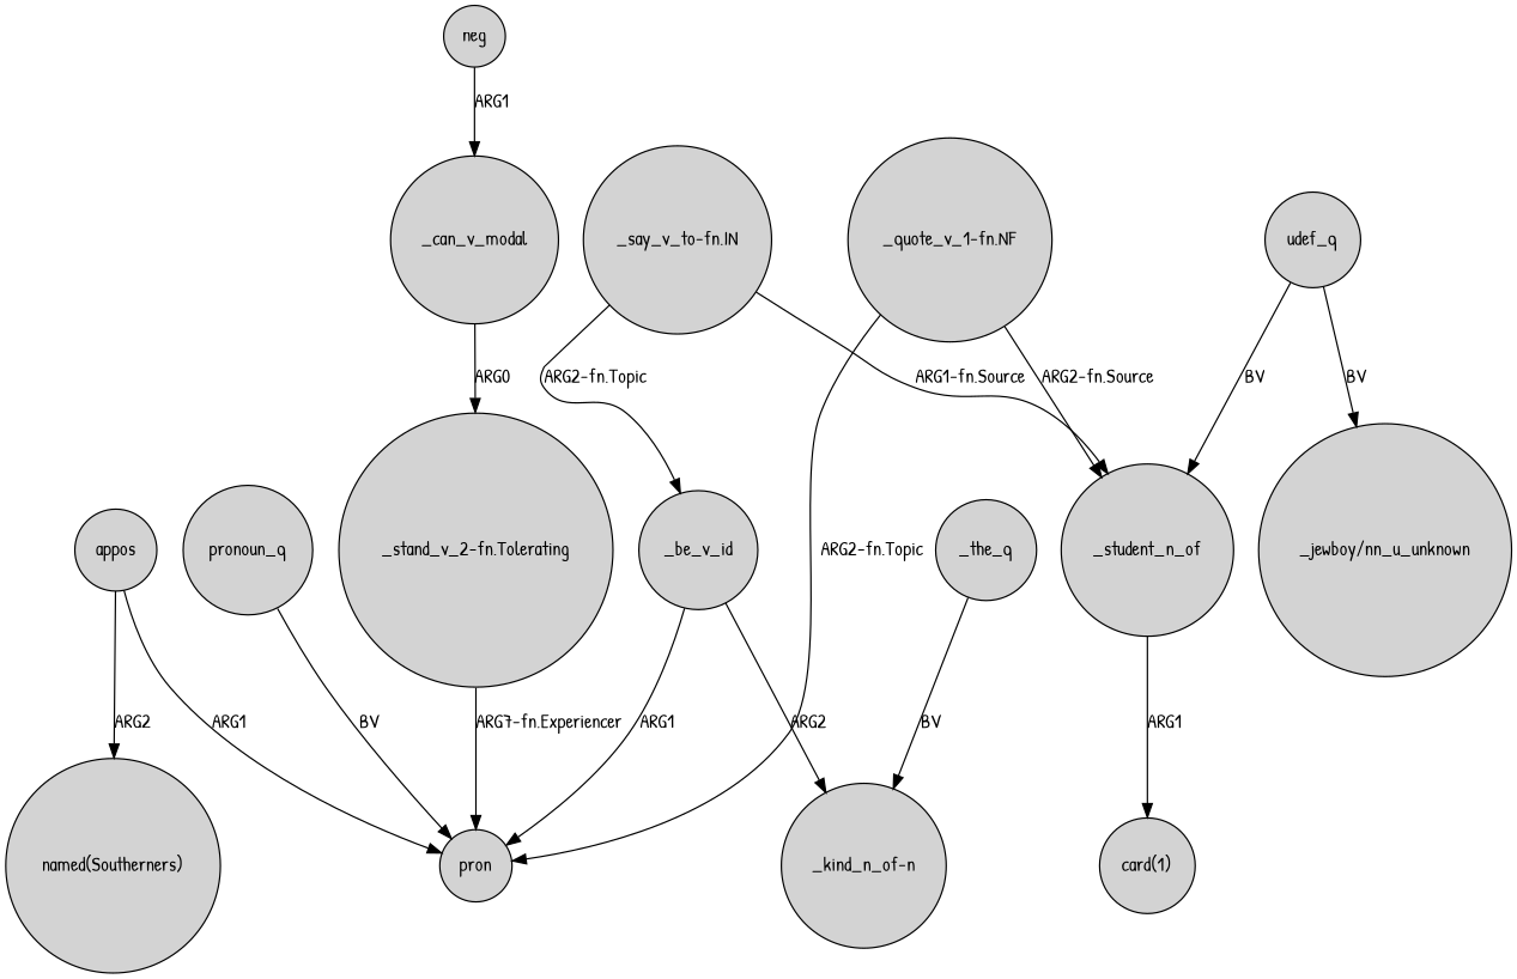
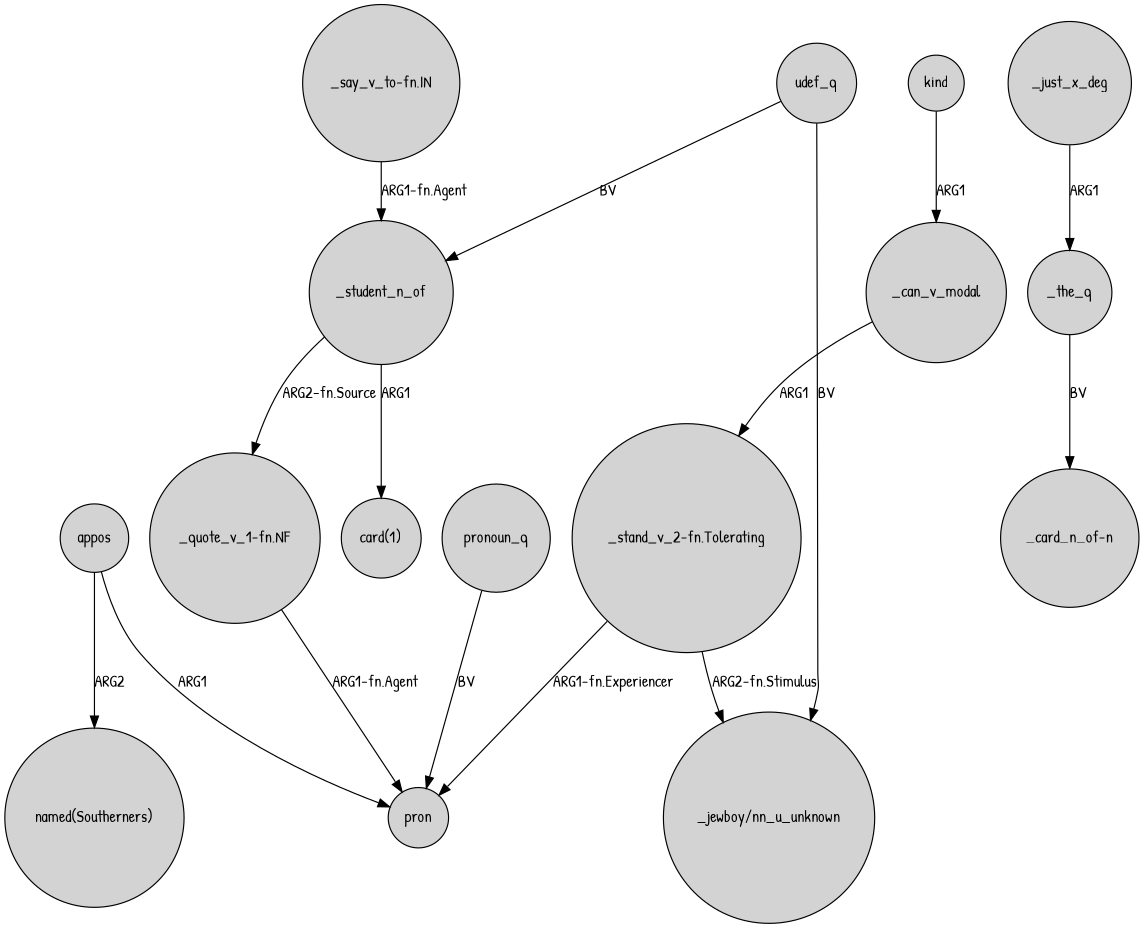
  digraph {
    fontname="Patrick Hand"
    node [fontname="Patrick Hand" shape=circle style=filled]
    edge [fontname="Patrick Hand"]
    appos
    "named(Southerners)"
    pron
    udef_q
    _student_n_of
    "_jewboy/nn_u_unknown"
    "card(1)"
-   _be_v_id
-   "_kind_n_of-n"
+   "_kind_n_of-n" [label="_card_n_of-n"]
    _can_v_modal
    "_stand_v_2-fn.Tolerating"
    "_say_v_to-fn.IN"
    "_quote_v_1-fn.NF"
    pronoun_q
+   _just_x_deg
    _the_q
-   neg
+   neg [label=kind]
    appos -> "named(Southerners)" [label=ARG2]
    appos -> pron [label=ARG1]
    udef_q -> _student_n_of [label=BV]
    udef_q -> "_jewboy/nn_u_unknown" [label=BV]
    _student_n_of -> "card(1)" [label=ARG1]
-   _be_v_id -> pron [label=ARG1]
-   _be_v_id -> "_kind_n_of-n" [label=ARG2]
-   _can_v_modal -> "_stand_v_2-fn.Tolerating" [label=ARG0]
-   "_stand_v_2-fn.Tolerating" -> pron [label="ARG7-fn.Experiencer"]
-   "_say_v_to-fn.IN" -> _student_n_of [label="ARG1-fn.Source"]
-   "_say_v_to-fn.IN" -> _be_v_id [label="ARG2-fn.Topic"]
-   "_quote_v_1-fn.NF" -> pron [label="ARG2-fn.Topic"]
-   "_quote_v_1-fn.NF" -> _student_n_of [label="ARG2-fn.Source"]
+   _can_v_modal -> "_stand_v_2-fn.Tolerating" [label=ARG1]
+   "_stand_v_2-fn.Tolerating" -> pron [label="ARG1-fn.Experiencer"]
+   "_stand_v_2-fn.Tolerating" -> "_jewboy/nn_u_unknown" [label="ARG2-fn.Stimulus"]
+   "_say_v_to-fn.IN" -> _student_n_of [label="ARG1-fn.Agent"]
+   "_quote_v_1-fn.NF" -> pron [label="ARG1-fn.Agent"]
+   _student_n_of -> "_quote_v_1-fn.NF" [label="ARG2-fn.Source"]
    pronoun_q -> pron [label=BV]
+   _just_x_deg -> _the_q [label=ARG1]
    _the_q -> "_kind_n_of-n" [label=BV]
    neg -> _can_v_modal [label=ARG1]
  }
